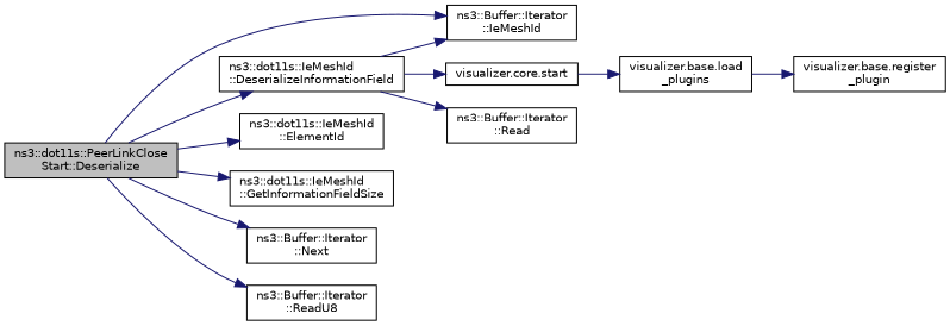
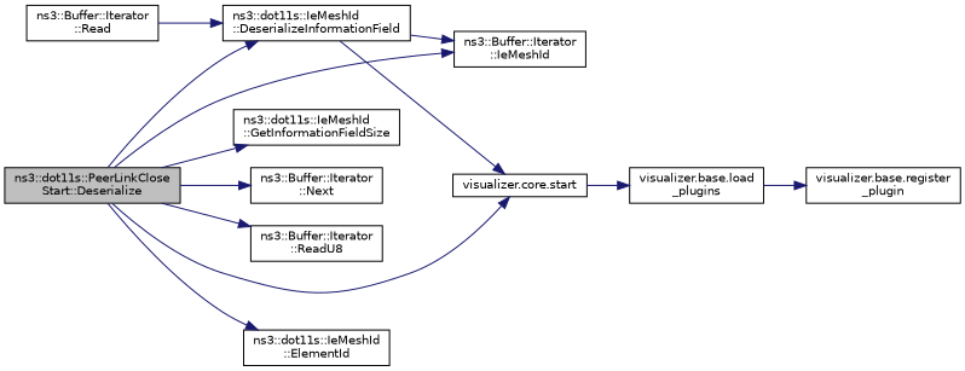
  digraph {
    rankdir=LR
    node [color=black fillcolor=white fontname=Helvetica fontsize=10 shape=record style=filled]
    edge [color=midnightblue fontname=Helvetica fontsize=10 labelfontname=Helvetica labelfontsize=10 style=solid]
    n1 [fillcolor=grey75 fontcolor=black height=0.2 label="ns3::dot11s::PeerLinkClose\lStart::Deserialize" width=0.4]
    n2 [height=0.2 label="ns3::dot11s::IeMeshId\l::DeserializeInformationField" width=0.4]
    n3 [height=0.2 label="ns3::Buffer::Iterator\l::IeMeshId" width=0.4]
    n4 [height=0.2 label="visualizer.core.start" width=0.4]
    n5 [height=0.2 label="ns3::dot11s::IeMeshId\l::ElementId" width=0.4]
    n6 [height=0.2 label="ns3::dot11s::IeMeshId\l::GetInformationFieldSize" width=0.4]
    n7 [height=0.2 label="ns3::Buffer::Iterator\l::Next" width=0.4]
    n8 [height=0.2 label="ns3::Buffer::Iterator\l::ReadU8" width=0.4]
    n9 [height=0.2 label="ns3::Buffer::Iterator\l::Read" width=0.4]
    n10 [height=0.2 label="visualizer.base.load\l_plugins" width=0.4]
    n11 [height=0.2 label="visualizer.base.register\l_plugin" width=0.4]
    n1 -> n2
    n1 -> n3
+   n1 -> n4
    n1 -> n5
    n1 -> n6
    n1 -> n7
    n1 -> n8
    n2 -> n3
    n2 -> n4
-   n2 -> n9
+   n9 -> n2
    n4 -> n10
    n10 -> n11
  }
